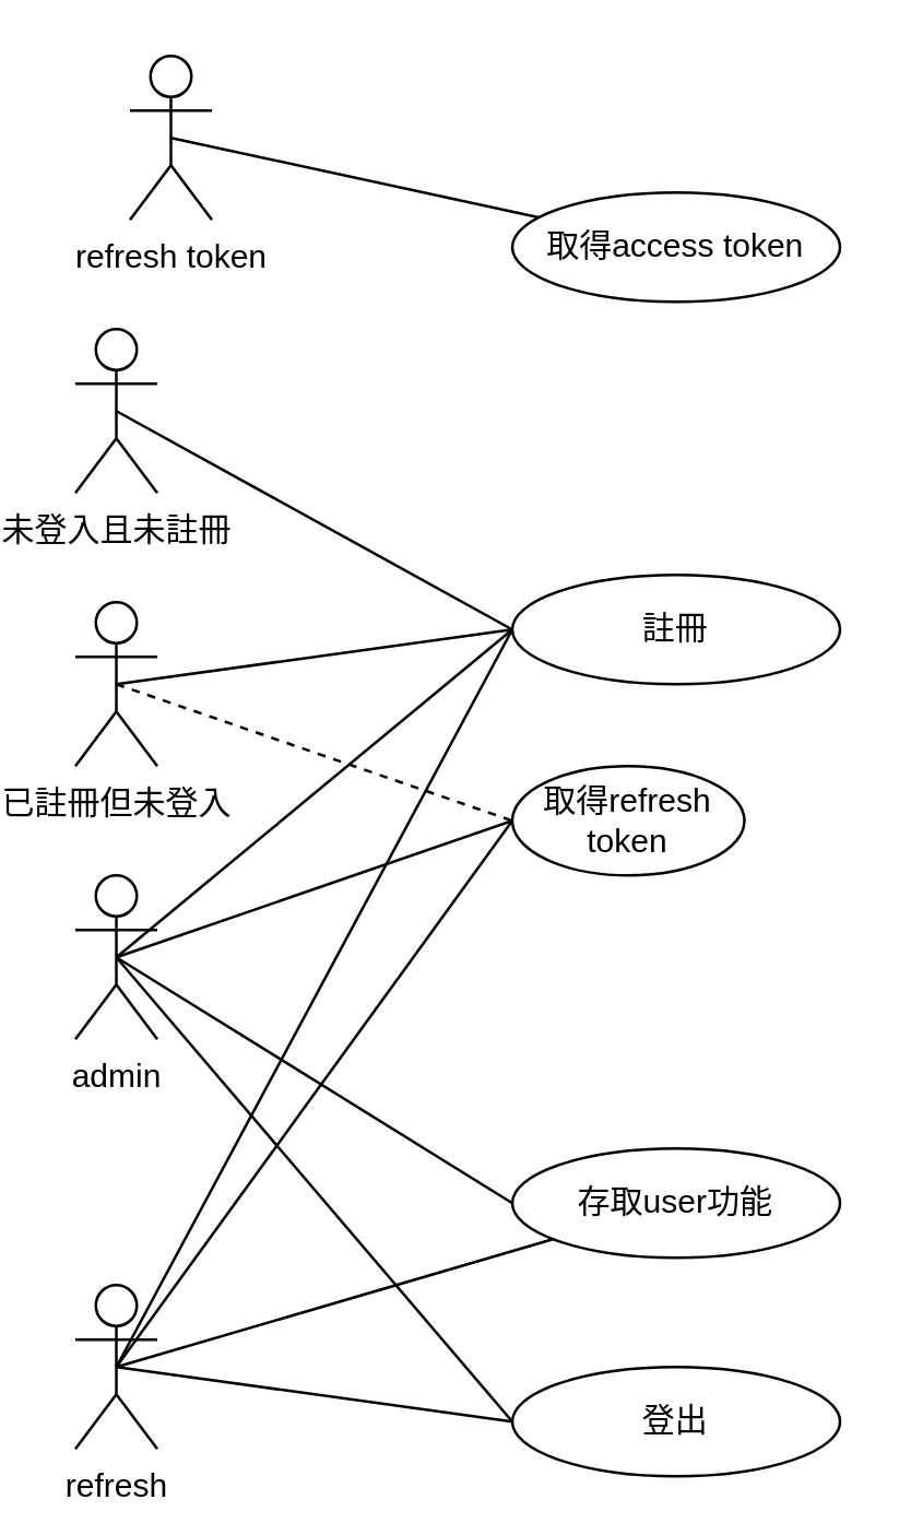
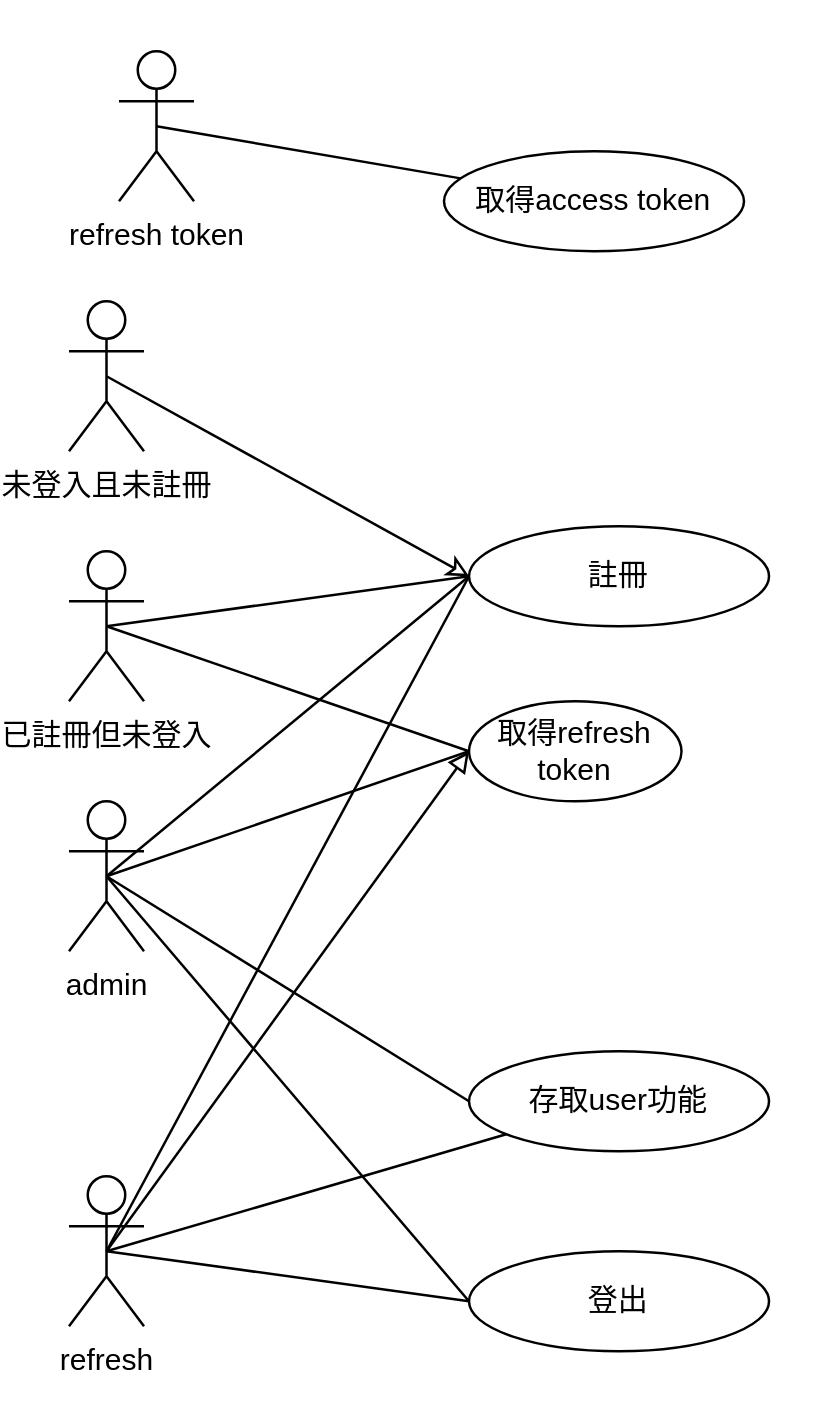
  <mxCell id="0" />
  <mxCell id="1" parent="0" />
- <mxCell id="2" style="rounded=0;orthogonalLoop=1;jettySize=auto;html=1;exitX=0.5;exitY=0.5;exitDx=0;exitDy=0;exitPerimeter=0;endArrow=none;endFill=0;entryX=0;entryY=0.5;entryDx=0;entryDy=0;" edge="1" parent="1" source="3" target="19"><mxGeometry relative="1" as="geometry" /></mxCell>
+ <mxCell id="2" style="rounded=0;orthogonalLoop=1;jettySize=auto;html=1;exitX=0.5;exitY=0.5;exitDx=0;exitDy=0;exitPerimeter=0;endArrow=classic;endFill=0;entryX=0;entryY=0.5;entryDx=0;entryDy=0;" edge="1" parent="1" source="3" target="19"><mxGeometry relative="1" as="geometry" /></mxCell>
  <mxCell id="3" value="未登入且未註冊" style="shape=umlActor;verticalLabelPosition=bottom;verticalAlign=top;html=1;outlineConnect=0;" vertex="1" parent="1"><mxGeometry x="20" y="120" width="30" height="60" as="geometry" /></mxCell>
  <mxCell id="4" style="edgeStyle=none;rounded=0;orthogonalLoop=1;jettySize=auto;html=1;exitX=0.5;exitY=0.5;exitDx=0;exitDy=0;exitPerimeter=0;endArrow=none;endFill=0;" edge="1" parent="1" source="5" target="17"><mxGeometry relative="1" as="geometry" /></mxCell>
  <mxCell id="5" value="refresh token" style="shape=umlActor;verticalLabelPosition=bottom;verticalAlign=top;html=1;outlineConnect=0;" vertex="1" parent="1"><mxGeometry x="40" y="20" width="30" height="60" as="geometry" /></mxCell>
  <mxCell id="6" style="edgeStyle=none;rounded=0;orthogonalLoop=1;jettySize=auto;html=1;exitX=0.5;exitY=0.5;exitDx=0;exitDy=0;exitPerimeter=0;endArrow=none;endFill=0;" edge="1" parent="1" source="10" target="18"><mxGeometry relative="1" as="geometry" /></mxCell>
- <mxCell id="7" style="edgeStyle=none;rounded=0;orthogonalLoop=1;jettySize=auto;html=1;exitX=0.5;exitY=0.5;exitDx=0;exitDy=0;exitPerimeter=0;entryX=0;entryY=0.5;entryDx=0;entryDy=0;endArrow=none;endFill=0;" edge="1" parent="1" source="10" target="16"><mxGeometry relative="1" as="geometry" /></mxCell>
+ <mxCell id="7" style="edgeStyle=none;rounded=0;orthogonalLoop=1;jettySize=auto;html=1;exitX=0.5;exitY=0.5;exitDx=0;exitDy=0;exitPerimeter=0;entryX=0;entryY=0.5;entryDx=0;entryDy=0;endArrow=block;endFill=0;" edge="1" parent="1" source="10" target="16"><mxGeometry relative="1" as="geometry" /></mxCell>
  <mxCell id="8" style="edgeStyle=none;rounded=0;orthogonalLoop=1;jettySize=auto;html=1;exitX=0.5;exitY=0.5;exitDx=0;exitDy=0;exitPerimeter=0;entryX=0;entryY=0.5;entryDx=0;entryDy=0;endArrow=none;endFill=0;" edge="1" parent="1" source="10" target="19"><mxGeometry relative="1" as="geometry" /></mxCell>
  <mxCell id="9" style="rounded=0;orthogonalLoop=1;jettySize=auto;html=1;exitX=0.5;exitY=0.5;exitDx=0;exitDy=0;exitPerimeter=0;entryX=0;entryY=0.5;entryDx=0;entryDy=0;endArrow=none;endFill=0;" edge="1" parent="1" source="10" target="23"><mxGeometry relative="1" as="geometry" /></mxCell>
  <mxCell id="10" value="refresh" style="shape=umlActor;verticalLabelPosition=bottom;verticalAlign=top;html=1;outlineConnect=0;" vertex="1" parent="1"><mxGeometry x="20" y="470" width="30" height="60" as="geometry" /></mxCell>
  <mxCell id="11" style="edgeStyle=none;rounded=0;orthogonalLoop=1;jettySize=auto;html=1;exitX=0.5;exitY=0.5;exitDx=0;exitDy=0;exitPerimeter=0;entryX=0;entryY=0.5;entryDx=0;entryDy=0;endArrow=none;endFill=0;" edge="1" parent="1" source="15" target="16"><mxGeometry relative="1" as="geometry" /></mxCell>
  <mxCell id="12" style="edgeStyle=none;rounded=0;orthogonalLoop=1;jettySize=auto;html=1;exitX=0.5;exitY=0.5;exitDx=0;exitDy=0;exitPerimeter=0;entryX=0;entryY=0.5;entryDx=0;entryDy=0;endArrow=none;endFill=0;" edge="1" parent="1" source="15" target="19"><mxGeometry relative="1" as="geometry" /></mxCell>
  <mxCell id="13" style="edgeStyle=none;rounded=0;orthogonalLoop=1;jettySize=auto;html=1;exitX=0.5;exitY=0.5;exitDx=0;exitDy=0;exitPerimeter=0;entryX=0;entryY=0.5;entryDx=0;entryDy=0;endArrow=none;endFill=0;" edge="1" parent="1" source="15" target="18"><mxGeometry relative="1" as="geometry" /></mxCell>
  <mxCell id="14" style="edgeStyle=none;rounded=0;orthogonalLoop=1;jettySize=auto;html=1;exitX=0.5;exitY=0.5;exitDx=0;exitDy=0;exitPerimeter=0;entryX=0;entryY=0.5;entryDx=0;entryDy=0;endArrow=none;endFill=0;" edge="1" parent="1" source="15" target="23"><mxGeometry relative="1" as="geometry" /></mxCell>
  <mxCell id="15" value="admin" style="shape=umlActor;verticalLabelPosition=bottom;verticalAlign=top;html=1;outlineConnect=0;" vertex="1" parent="1"><mxGeometry x="20" y="320" width="30" height="60" as="geometry" /></mxCell>
  <mxCell id="16" value="取得refresh token" style="ellipse;whiteSpace=wrap;html=1;" vertex="1" parent="1"><mxGeometry x="180" y="280" width="85" height="40" as="geometry" /></mxCell>
- <mxCell id="17" value="取得access token" style="ellipse;whiteSpace=wrap;html=1;" vertex="1" parent="1"><mxGeometry x="180" y="70" width="120" height="40" as="geometry" /></mxCell>
+ <mxCell id="17" value="取得access token" style="ellipse;whiteSpace=wrap;html=1;" vertex="1" parent="1"><mxGeometry x="170" y="60" width="120" height="40" as="geometry" /></mxCell>
  <mxCell id="18" value="存取user功能" style="ellipse;whiteSpace=wrap;html=1;" vertex="1" parent="1"><mxGeometry x="180" y="420" width="120" height="40" as="geometry" /></mxCell>
  <mxCell id="19" value="註冊" style="ellipse;whiteSpace=wrap;html=1;" vertex="1" parent="1"><mxGeometry x="180" y="210" width="120" height="40" as="geometry" /></mxCell>
- <mxCell id="20" style="rounded=0;orthogonalLoop=1;jettySize=auto;html=1;exitX=0.5;exitY=0.5;exitDx=0;exitDy=0;exitPerimeter=0;endArrow=none;endFill=0;entryX=0;entryY=0.5;entryDx=0;entryDy=0;dashed=1;" edge="1" parent="1" source="22" target="16"><mxGeometry relative="1" as="geometry"><mxPoint x="180" y="190" as="targetPoint" /></mxGeometry></mxCell>
+ <mxCell id="20" style="rounded=0;orthogonalLoop=1;jettySize=auto;html=1;exitX=0.5;exitY=0.5;exitDx=0;exitDy=0;exitPerimeter=0;endArrow=none;endFill=0;entryX=0;entryY=0.5;entryDx=0;entryDy=0;" edge="1" parent="1" source="22" target="16"><mxGeometry relative="1" as="geometry"><mxPoint x="180" y="190" as="targetPoint" /></mxGeometry></mxCell>
  <mxCell id="21" style="edgeStyle=none;rounded=0;orthogonalLoop=1;jettySize=auto;html=1;exitX=0.5;exitY=0.5;exitDx=0;exitDy=0;exitPerimeter=0;entryX=0;entryY=0.5;entryDx=0;entryDy=0;endArrow=none;endFill=0;" edge="1" parent="1" source="22" target="19"><mxGeometry relative="1" as="geometry" /></mxCell>
  <mxCell id="22" value="已註冊但未登入" style="shape=umlActor;verticalLabelPosition=bottom;verticalAlign=top;html=1;outlineConnect=0;" vertex="1" parent="1"><mxGeometry x="20" y="220" width="30" height="60" as="geometry" /></mxCell>
  <mxCell id="23" value="登出" style="ellipse;whiteSpace=wrap;html=1;" vertex="1" parent="1"><mxGeometry x="180" y="500" width="120" height="40" as="geometry" /></mxCell>
